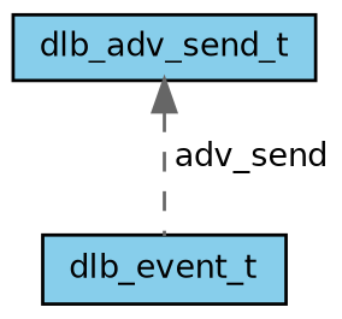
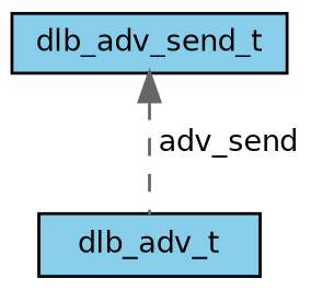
  digraph {
    node [color=black fillcolor=skyblue fontname=Helvetica fontsize=10 shape=record style=filled]
-   n1 [fontcolor=black height=0.2 label=dlb_event_t width=0.4]
+   n1 [fontcolor=black height=0.2 label=dlb_adv_t width=0.4]
    n2 [height=0.2 label=dlb_adv_send_t width=0.4]
    n2 -> n1 [color=gray40 dir=back fontname=Helvetica fontsize=10 label=" adv_send" labelfontname=Helvetica labelfontsize=10 style=dashed]
  }
